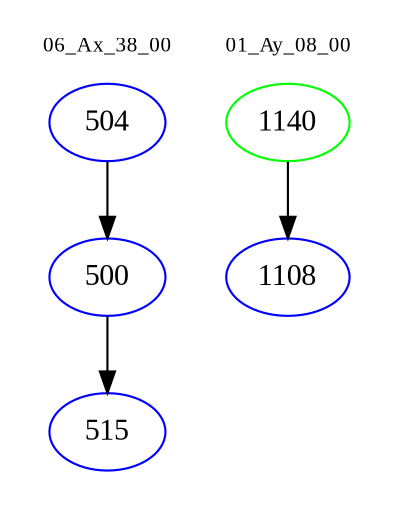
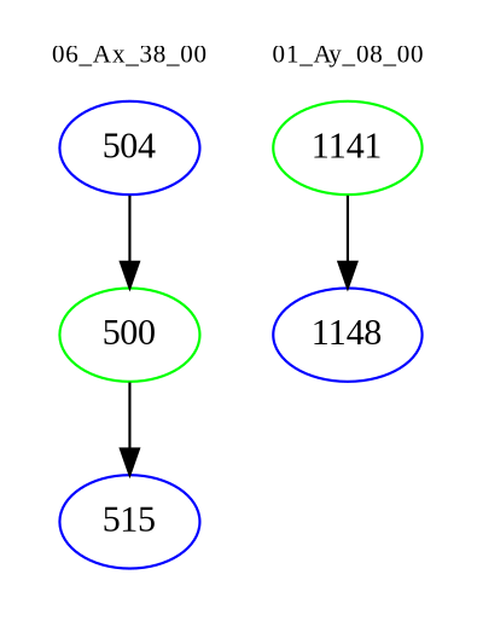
  digraph {
    fontname="Liberation Serif"
    node [color=blue fontname="Liberation Serif"]
    edge [color=black fontname="Liberation Serif"]
    n1 [label=504]
-   n2 [label=500]
+   n2 [color=green label=500]
    n3 [label=515]
-   n4 [color=green label=1140]
-   n5 [label=1108]
+   n4 [color=green label=1141]
+   n5 [label=1148]
    subgraph cluster_1 {
      color=white
      fontsize=10
      label="06_Ax_38_00"
      n1
      n2
      n3
    }
    subgraph cluster_2 {
      color=white
      fontsize=10
      label="01_Ay_08_00"
      n4
      n5
    }
    n1 -> n2
    n2 -> n3
    n4 -> n5
  }
